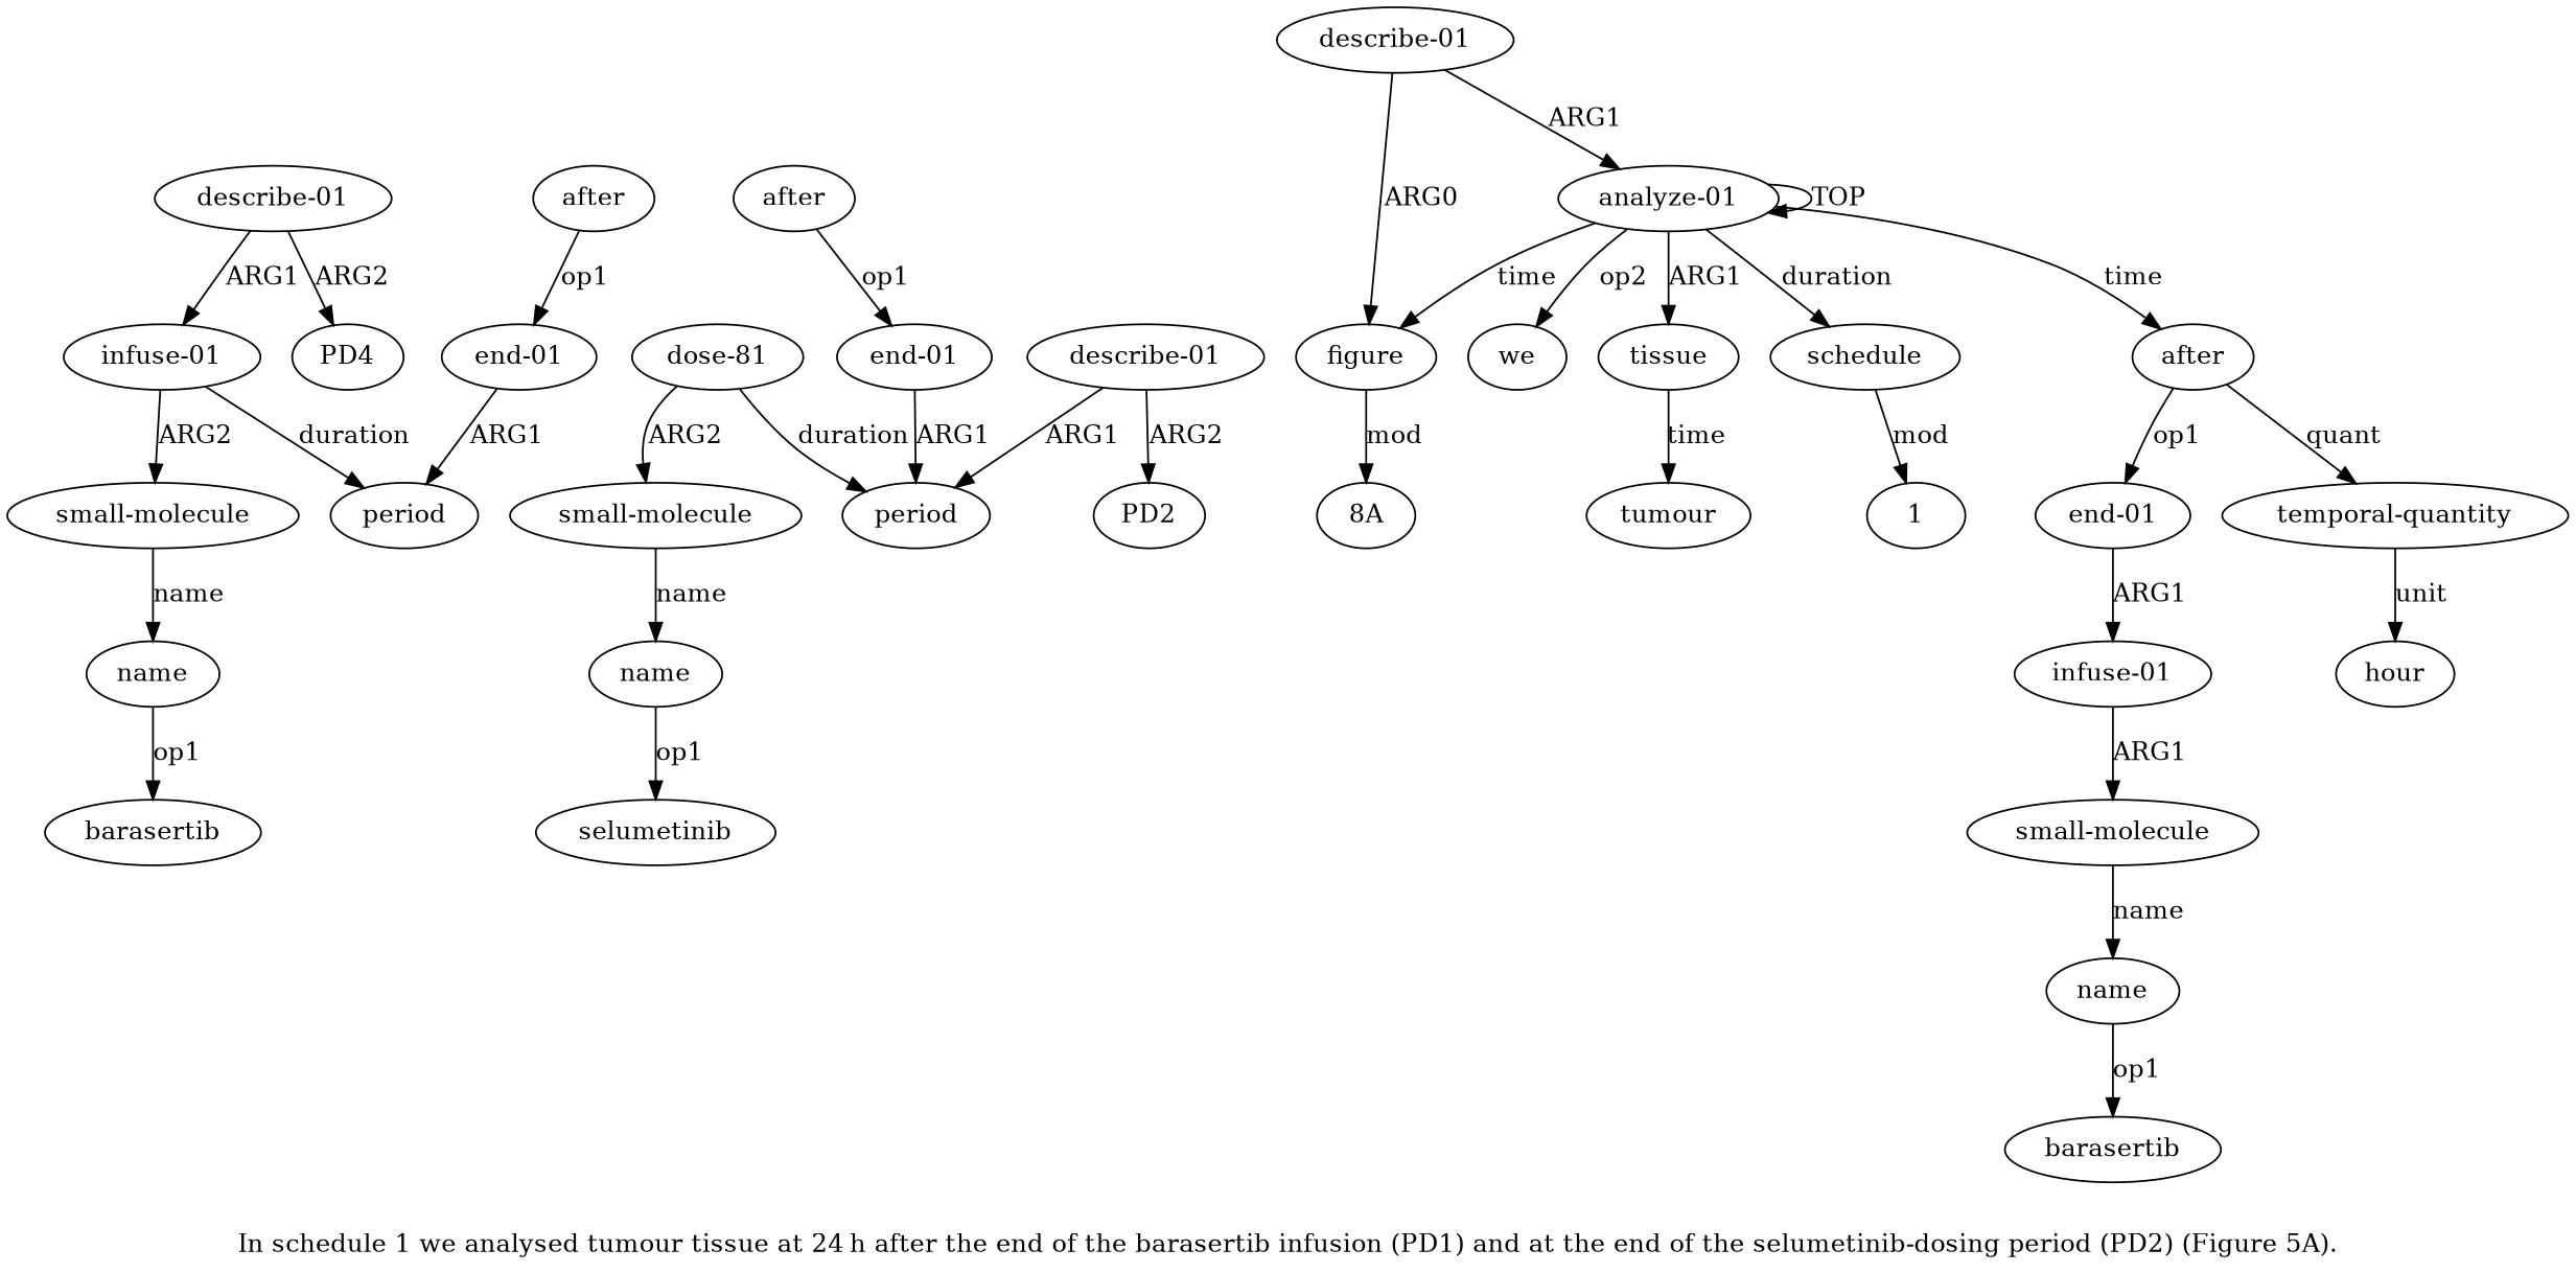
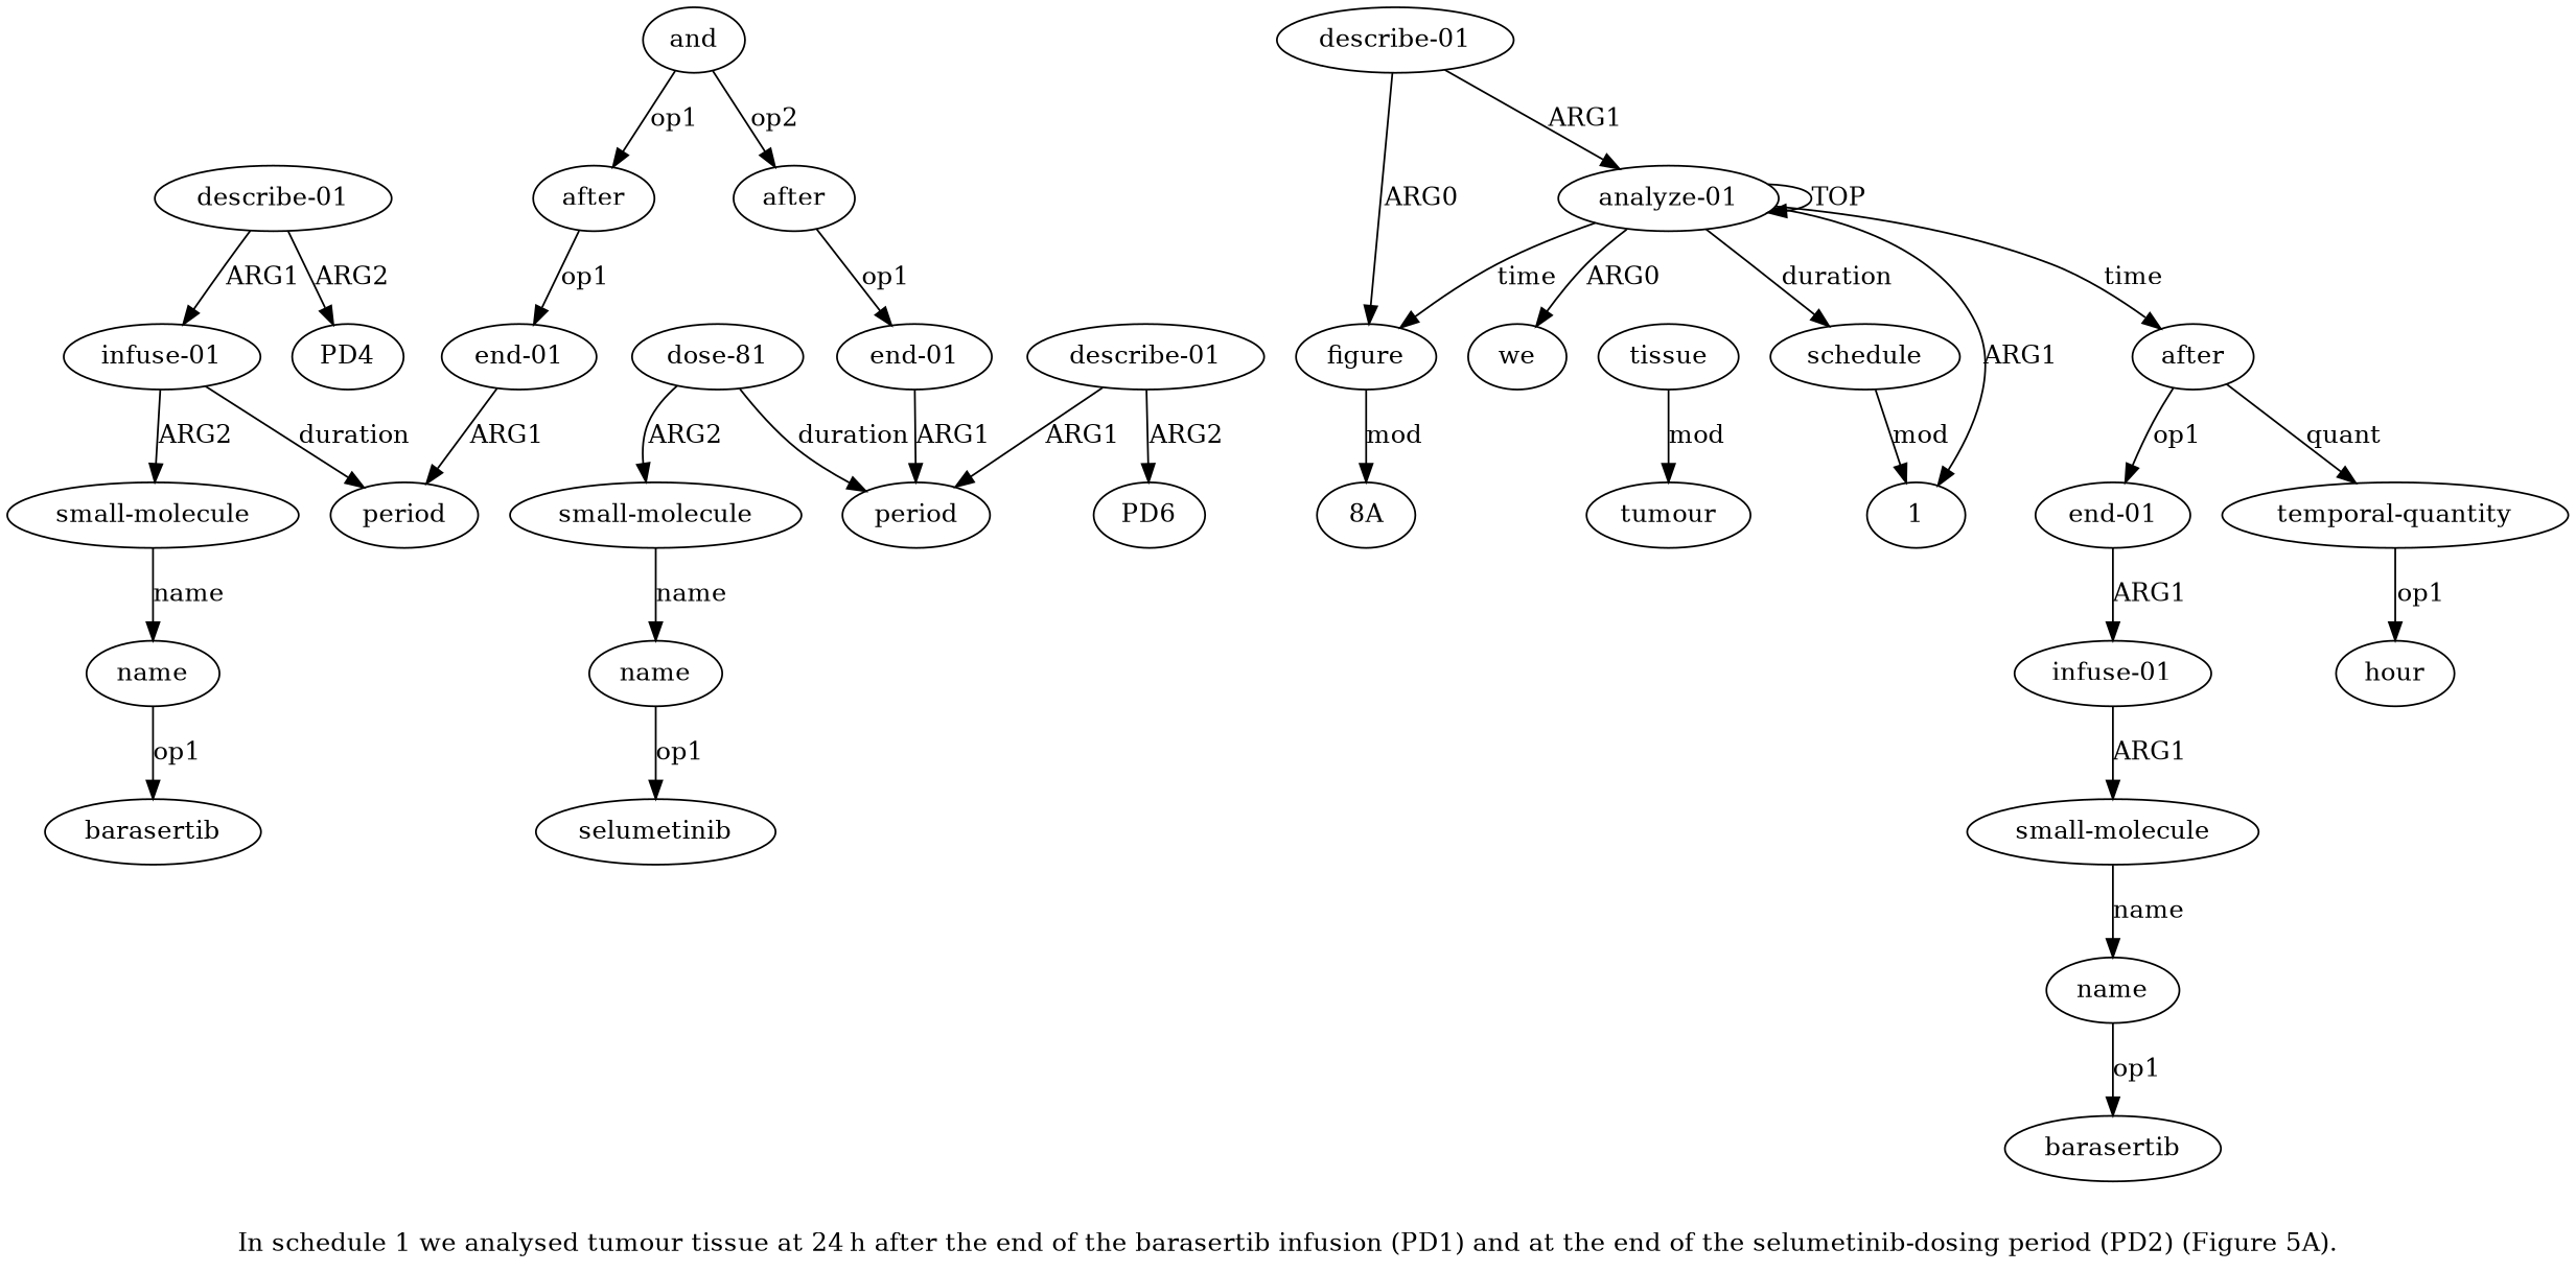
  digraph {
    label="In schedule 1 we analysed tumour tissue at 24 h after the end of the barasertib infusion (PD1) and at the end of the selumetinib-dosing period (PD2) (Figure 5A)."
    node [color=black gold_ind=-1 gold_label=name test_ind=-1 test_label=name]
    edge [color=black gold_label=ARG1 test_label=ARG1]
    n1 [gold_ind=20 label=name test_ind=20]
    n2 [gold_label=barasertib label=barasertib test_label=barasertib]
    n3 [gold_ind=21 gold_label="describe-01" label="describe-01" test_ind=21 test_label="describe-01"]
    n4 [gold_ind=22 gold_label=PD1 label=PD4 test_ind=22 test_label=PD1]
    n5 [gold_ind=18 gold_label="infuse-01" label="infuse-01" test_ind=18 test_label="infuse-01"]
    n6 [gold_ind=17 gold_label=period label=period test_ind=17 test_label=period]
    n7 [gold_ind=19 gold_label="small-molecule" label="small-molecule" test_ind=19 test_label="small-molecule"]
    n8 [gold_ind=23 gold_label=after label=after test_ind=23 test_label=after]
    n9 [gold_ind=24 gold_label="end-01" label="end-01" test_ind=24 test_label="end-01"]
    n10 [gold_ind=25 gold_label=period label=period test_ind=25 test_label=period]
    n11 [gold_ind=26 gold_label="dose-01" label="dose-81" test_ind=26 test_label="dose-01"]
    n12 [gold_ind=27 gold_label="small-molecule" label="small-molecule" test_ind=27 test_label="small-molecule"]
    n13 [gold_ind=28 label=name test_ind=28]
    n14 [gold_label=selumetinib label=selumetinib test_label=selumetinib]
    n15 [gold_ind=29 gold_label="describe-01" label="describe-01" test_ind=29 test_label="describe-01"]
-   n16 [gold_ind=30 gold_label=PD2 label=PD2 test_ind=30 test_label=PD2]
+   n16 [gold_ind=30 gold_label=PD2 label=PD6 test_ind=30 test_label=PD2]
    n17 [gold_label=barasertib label=barasertib test_label=barasertib]
    n18 [gold_ind=15 gold_label=after label=after test_ind=15 test_label=after]
    n19 [gold_ind=16 gold_label="end-01" label="end-01" test_ind=16 test_label="end-01"]
+   n20 [gold_ind=14 gold_label=and label=and test_ind=14 test_label=and]
    n21 [gold_ind=11 gold_label="describe-01" label="describe-01" test_ind=11 test_label="describe-01"]
    n22 [gold_ind=12 gold_label=figure label=figure test_ind=12 test_label=figure]
    n23 [gold_ind=0 gold_label="analyze-01" label="analyze-01" test_ind=0 test_label="analyze-01"]
    n24 [gold_label="5A" label="8A" test_label="5A"]
    n25 [gold_ind=13 gold_label=schedule label=schedule test_ind=13 test_label=schedule]
    n26 [gold_ind=1 gold_label=we label=we test_ind=1 test_label=we]
    n27 [gold_ind=2 gold_label=tissue label=tissue test_ind=2 test_label=tissue]
    n28 [gold_ind=4 gold_label=after label=after test_ind=4 test_label=after]
    n29 [gold_label=1 label=1 test_label=1]
    n30 [gold_ind=3 gold_label=tumour label=tumour test_ind=3 test_label=tumour]
    n31 [gold_ind=5 gold_label="end-01" label="end-01" test_ind=5 test_label="end-01"]
    n32 [gold_ind=9 gold_label="temporal-quantity" label="temporal-quantity" test_ind=9 test_label="temporal-quantity"]
    n33 [gold_ind=10 gold_label=hour label=hour test_ind=10 test_label=hour]
    n34 [gold_ind=6 gold_label="infuse-01" label="infuse-01" test_ind=6 test_label="infuse-01"]
    n35 [gold_ind=7 gold_label="small-molecule" label="small-molecule" test_ind=7 test_label="small-molecule"]
    n36 [gold_ind=8 label=name test_ind=8]
    n1 -> n2 [gold_label=op1 label=op1 test_label=op1]
    n3 -> n4 [gold_label=ARG2 label=ARG2 test_label=ARG2]
    n3 -> n5 [label=ARG1]
    n5 -> n6 [gold_label=duration label=duration test_label=duration]
    n5 -> n7 [gold_label=ARG2 label=ARG2 test_label=ARG2]
    n7 -> n1 [gold_label=name label=name test_label=name]
    n8 -> n9 [gold_label=op1 label=op1 test_label=op1]
    n9 -> n10 [label=ARG1]
    n11 -> n10 [gold_label=duration label=duration test_label=duration]
    n11 -> n12 [gold_label=ARG2 label=ARG2 test_label=ARG2]
    n12 -> n13 [gold_label=name label=name test_label=name]
    n13 -> n14 [gold_label=op1 label=op1 test_label=op1]
    n15 -> n10 [label=ARG1]
    n15 -> n16 [gold_label=ARG2 label=ARG2 test_label=ARG2]
    n18 -> n19 [gold_label=op1 label=op1 test_label=op1]
    n19 -> n6 [label=ARG1]
+   n20 -> n8 [gold_label=op2 label=op2 test_label=op2]
+   n20 -> n18 [gold_label=op1 label=op1 test_label=op1]
    n21 -> n22 [gold_label=ARG0 label=ARG0 test_label=ARG0]
    n21 -> n23 [label=ARG1]
    n22 -> n24 [gold_label=mod label=mod test_label=mod]
    n23 -> n22 [gold_label=time label=time test_label=time]
    n23 -> n23 [gold_label=TOP label=TOP test_label=TOP]
    n23 -> n25 [gold_label=location label=duration test_label=location]
-   n23 -> n26 [gold_label=ARG0 label=op2 test_label=ARG0]
-   n23 -> n27 [label=ARG1]
+   n23 -> n26 [gold_label=ARG0 label=ARG0 test_label=ARG0]
+   n23 -> n29 [label=ARG1]
    n23 -> n28 [gold_label=time label=time test_label=time]
    n25 -> n29 [gold_label=mod label=mod test_label=mod]
-   n27 -> n30 [gold_label=mod label=time test_label=mod]
+   n27 -> n30 [gold_label=mod label=mod test_label=mod]
    n28 -> n31 [gold_label=op1 label=op1 test_label=op1]
    n28 -> n32 [gold_label=quant label=quant test_label=quant]
    n31 -> n34 [label=ARG1]
-   n32 -> n33 [gold_label=unit label=unit test_label=unit]
+   n32 -> n33 [gold_label=unit label=op1 test_label=unit]
    n34 -> n35 [label=ARG1]
    n35 -> n36 [gold_label=name label=name test_label=name]
    n36 -> n17 [gold_label=op1 label=op1 test_label=op1]
  }
